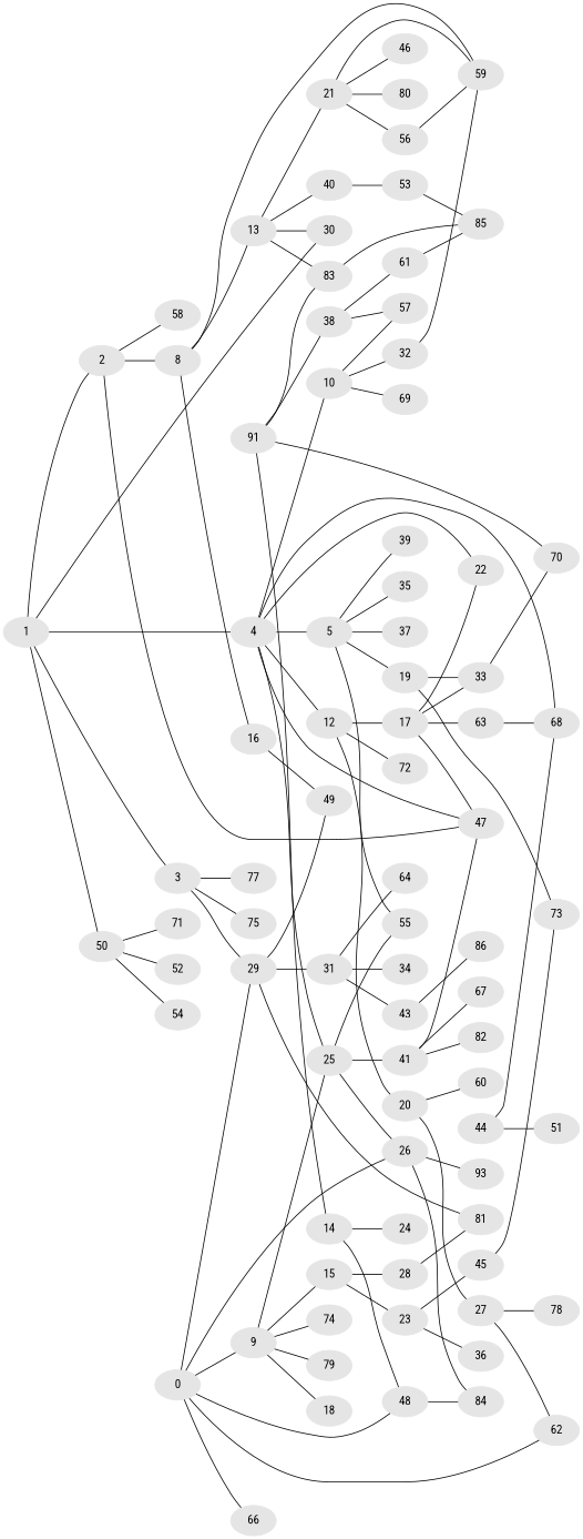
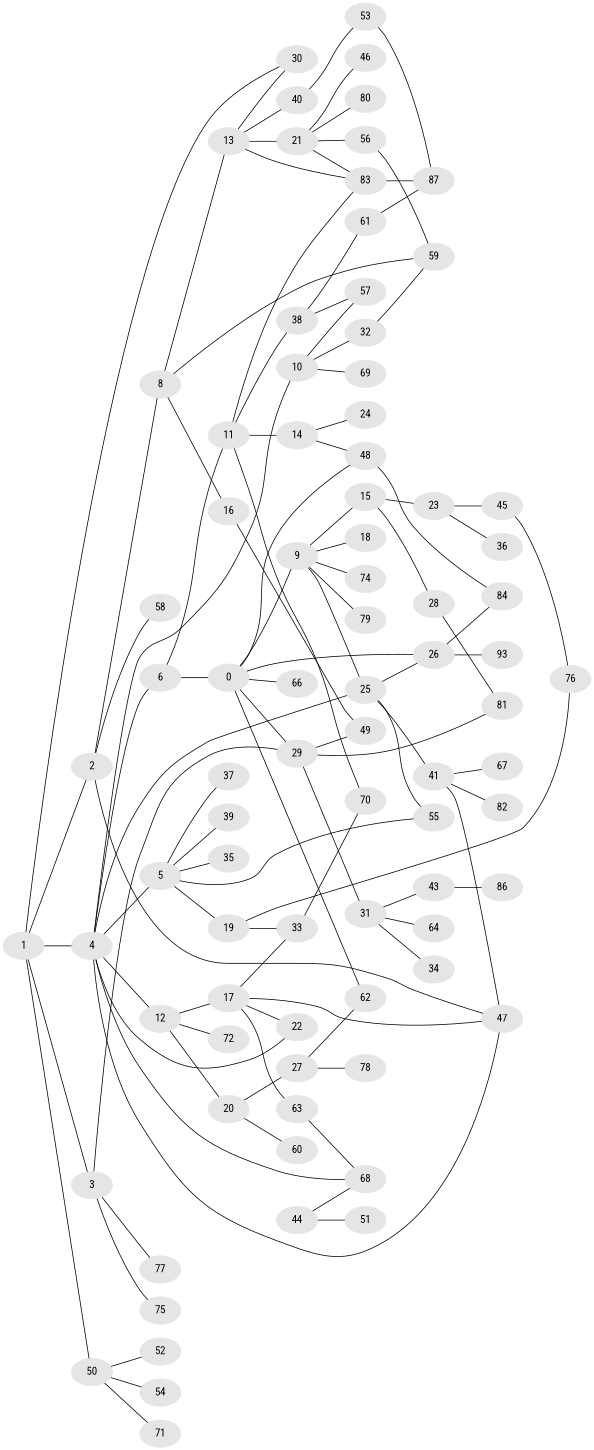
  graph {
    fontname="Roboto Condensed"
    rankdir=LR
    node [color=gray90 fontname="Roboto Condensed" style=filled]
    edge [fontname="Roboto Condensed"]
    1
    2
    3
    4
    30
    50
    8
    47
    58
    29
    75
    77
    5
+   6
    10
    12
    22
    25
    68
    52
    54
    71
    13
    16
    59
    49
    81
    31
    19
    35
    37
    39
    55
    n34 [label=0]
-   11 [label=91]
+   11
    32
    57
    69
    17
    20
    72
    26
    41
    33
-   76 [label=73]
+   76
    9
    48
    62
    66
    14
    38
    83
    70
    15
    18
    74
    79
    n58 [label=93]
    84
    40
    21
    23
    28
    24
    61
-   85
+   85 [label=87]
    63
    27
    60
    53
    36
    45
    46
    56
    80
    78
    67
    82
    34
    43
    64
    86
    44
    51
    1 -- 2
    1 -- 3
    1 -- 4
    1 -- 30
    1 -- 50
    2 -- 8
    2 -- 47
    2 -- 58
    3 -- 29
    3 -- 75
    3 -- 77
    4 -- 47
    4 -- 5
+   4 -- 6
    4 -- 10
    4 -- 12
    4 -- 22
    4 -- 25
    4 -- 68
    50 -- 52
    50 -- 54
    50 -- 71
    8 -- 13
    8 -- 16
    8 -- 59
    29 -- 49
    29 -- 81
    29 -- 31
    5 -- 19
    5 -- 35
    5 -- 37
    5 -- 39
    5 -- 55
+   6 -- n34
+   6 -- 11
    10 -- 32
    10 -- 57
    10 -- 69
    12 -- 17
    12 -- 20
    12 -- 72
    25 -- 55
    25 -- 26
    25 -- 41
    13 -- 30
    13 -- 83
    13 -- 40
    13 -- 21
    16 -- 49
    31 -- 34
    31 -- 43
    31 -- 64
    19 -- 33
    19 -- 76
    n34 -- 29
    n34 -- 26
    n34 -- 9
    n34 -- 48
    n34 -- 62
    n34 -- 66
    11 -- 14
    11 -- 38
    11 -- 83
    11 -- 70
    32 -- 59
    17 -- 47
    17 -- 22
    17 -- 33
    17 -- 63
    20 -- 27
    20 -- 60
    26 -- n58
    26 -- 84
    41 -- 47
    41 -- 67
    41 -- 82
    33 -- 70
    9 -- 25
    9 -- 15
    9 -- 18
    9 -- 74
    9 -- 79
    48 -- 84
    14 -- 48
    14 -- 24
    38 -- 57
    38 -- 61
    83 -- 85
    15 -- 23
    15 -- 28
    40 -- 53
-   21 -- 59
+   21 -- 83
    21 -- 46
    21 -- 56
    21 -- 80
    23 -- 36
    23 -- 45
    28 -- 81
    61 -- 85
    63 -- 68
    27 -- 62
    27 -- 78
    53 -- 85
    45 -- 76
    56 -- 59
    43 -- 86
    44 -- 68
    44 -- 51
  }
